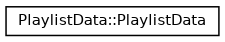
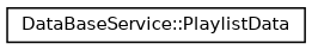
  digraph {
    rankdir=LR
-   n1 [color=black fillcolor=white fontname=Helvetica fontsize=10 height=0.2 label="PlaylistData::PlaylistData" shape=record style=filled width=0.4]
+   n1 [color=black fillcolor=white fontname=Helvetica fontsize=10 height=0.2 label="DataBaseService::PlaylistData" shape=record style=filled width=0.4]
  }
